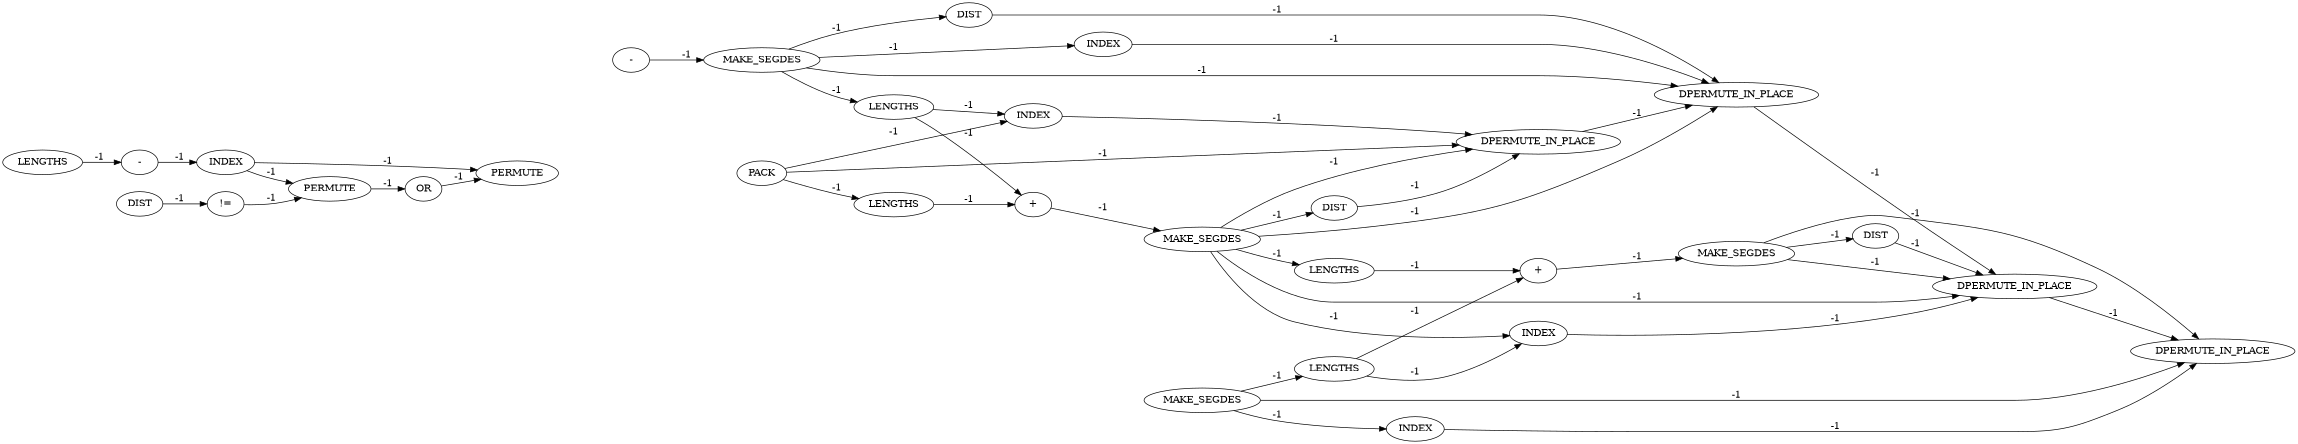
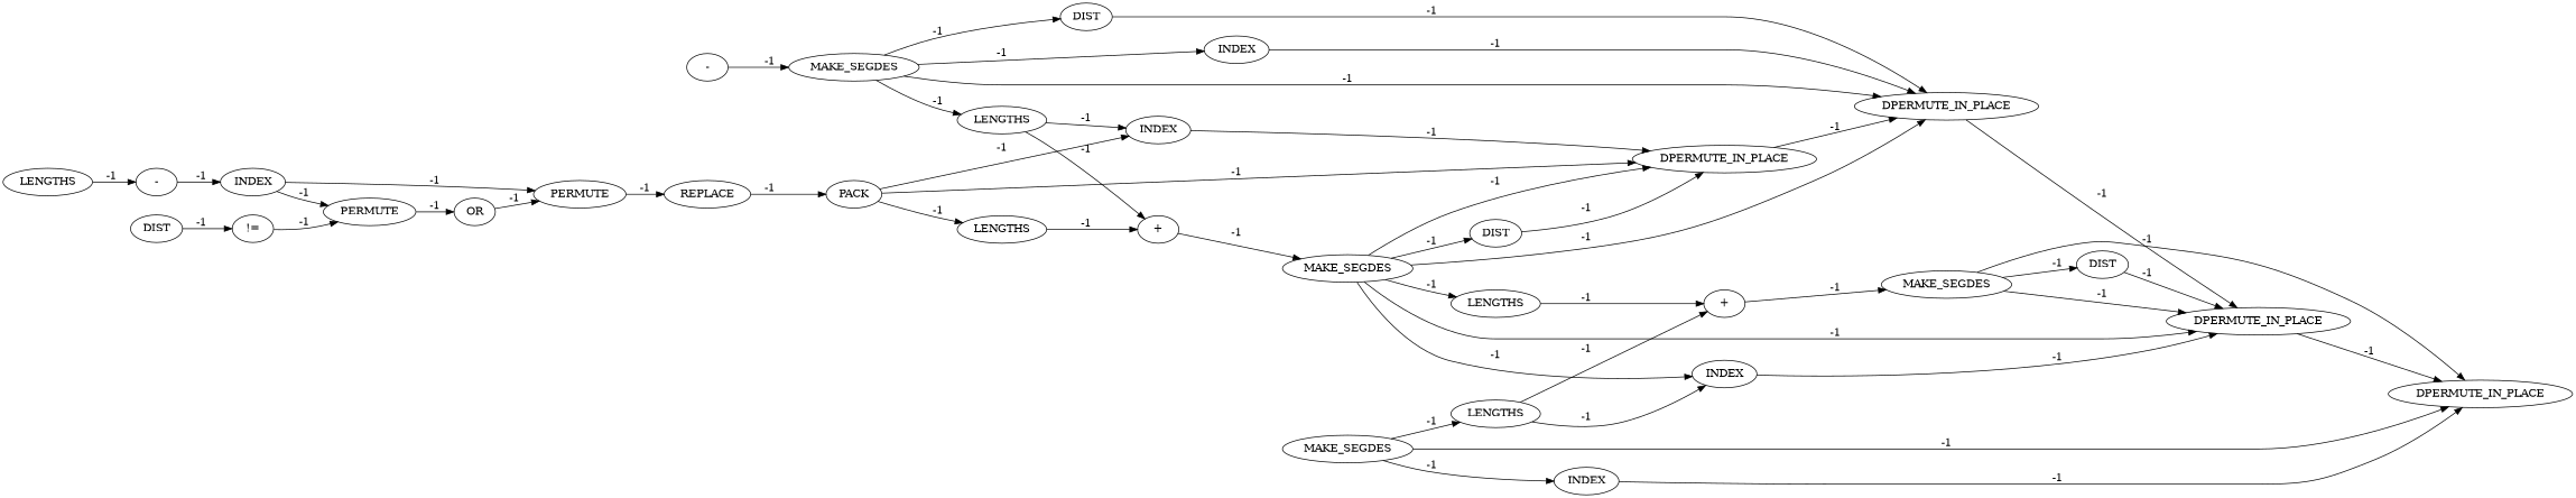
  digraph {
    rankdir=LR
    node [cost=0]
    edge [cost=-1]
    n1 [label=PERMUTE]
    n2 [label=OR]
    n3 [label=PERMUTE]
+   n4 [label=REPLACE]
    n5 [label=PACK]
    n6 [label=LENGTHS]
    n7 [label="+"]
    n8 [label=INDEX]
    n9 [label=MAKE_SEGDES]
    n10 [label=DPERMUTE_IN_PLACE]
    n11 [label=LENGTHS]
    n12 [label="+"]
    n13 [label=INDEX]
    n14 [label=MAKE_SEGDES]
    n15 [label=DPERMUTE_IN_PLACE]
    n16 [label=DPERMUTE_IN_PLACE]
    n17 [label=DIST]
    n18 [label="!="]
    n19 [label=LENGTHS]
    n20 [label="-"]
    n21 [label=INDEX]
    n22 [label=DPERMUTE_IN_PLACE]
    n23 [label=DIST]
    n24 [label=LENGTHS]
    n25 [label=LENGTHS]
    n26 [label=DIST]
    n27 [label=MAKE_SEGDES]
    n28 [label=DIST]
    n29 [label=INDEX]
    n30 [label=INDEX]
    n31 [label="-"]
    n32 [label=MAKE_SEGDES]
    n1 -> n2 [label=-1]
    n2 -> n3 [label=-1]
+   n3 -> n4 [label=-1]
+   n4 -> n5 [label=-1]
    n5 -> n13 [label=-1]
    n5 -> n15 [label=-1]
    n5 -> n25 [label=-1]
    n6 -> n7 [label=-1]
    n6 -> n8 [label=-1]
    n7 -> n9 [label=-1]
    n8 -> n10 [label=-1]
    n9 -> n10 [label=-1]
    n9 -> n16 [label=-1]
    n9 -> n17 [label=-1]
    n10 -> n16 [label=-1]
    n11 -> n12 [label=-1]
    n11 -> n13 [label=-1]
    n12 -> n14 [label=-1]
    n13 -> n15 [label=-1]
    n14 -> n8 [label=-1]
    n14 -> n10 [label=-1]
    n14 -> n15 [label=-1]
    n14 -> n22 [label=-1]
    n14 -> n23 [label=-1]
    n14 -> n24 [label=-1]
    n15 -> n22 [label=-1]
    n17 -> n10 [label=-1]
    n18 -> n1 [label=-1]
    n19 -> n20 [label=-1]
    n20 -> n21 [label=-1]
    n21 -> n1 [label=-1]
    n21 -> n3 [label=-1]
    n22 -> n10 [label=-1]
    n23 -> n15 [label=-1]
    n24 -> n7 [label=-1]
    n25 -> n12 [label=-1]
    n26 -> n18 [label=-1]
    n27 -> n11 [label=-1]
    n27 -> n22 [label=-1]
    n27 -> n28 [label=-1]
    n27 -> n29 [label=-1]
    n28 -> n22 [label=-1]
    n29 -> n22 [label=-1]
    n30 -> n16 [label=-1]
    n31 -> n27 [label=-1]
    n32 -> n6 [label=-1]
    n32 -> n16 [label=-1]
    n32 -> n30 [label=-1]
  }
